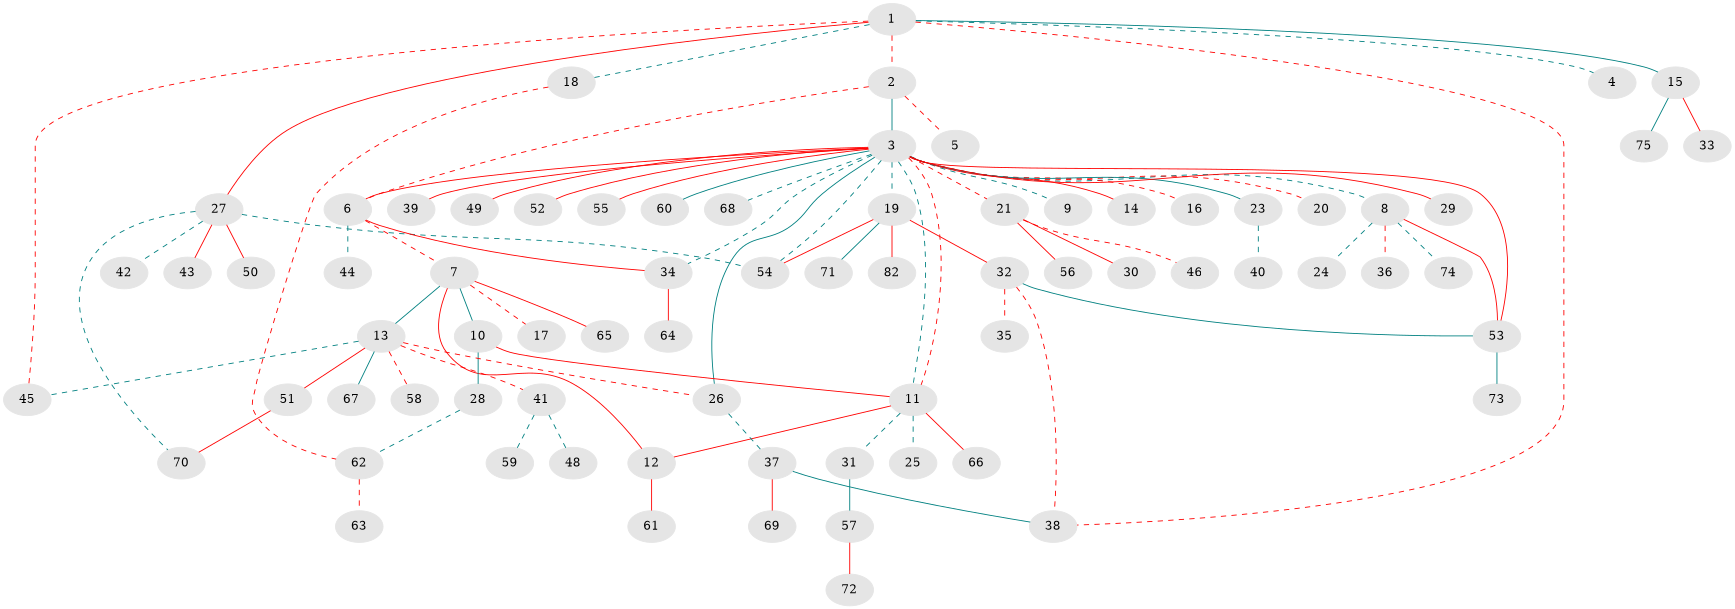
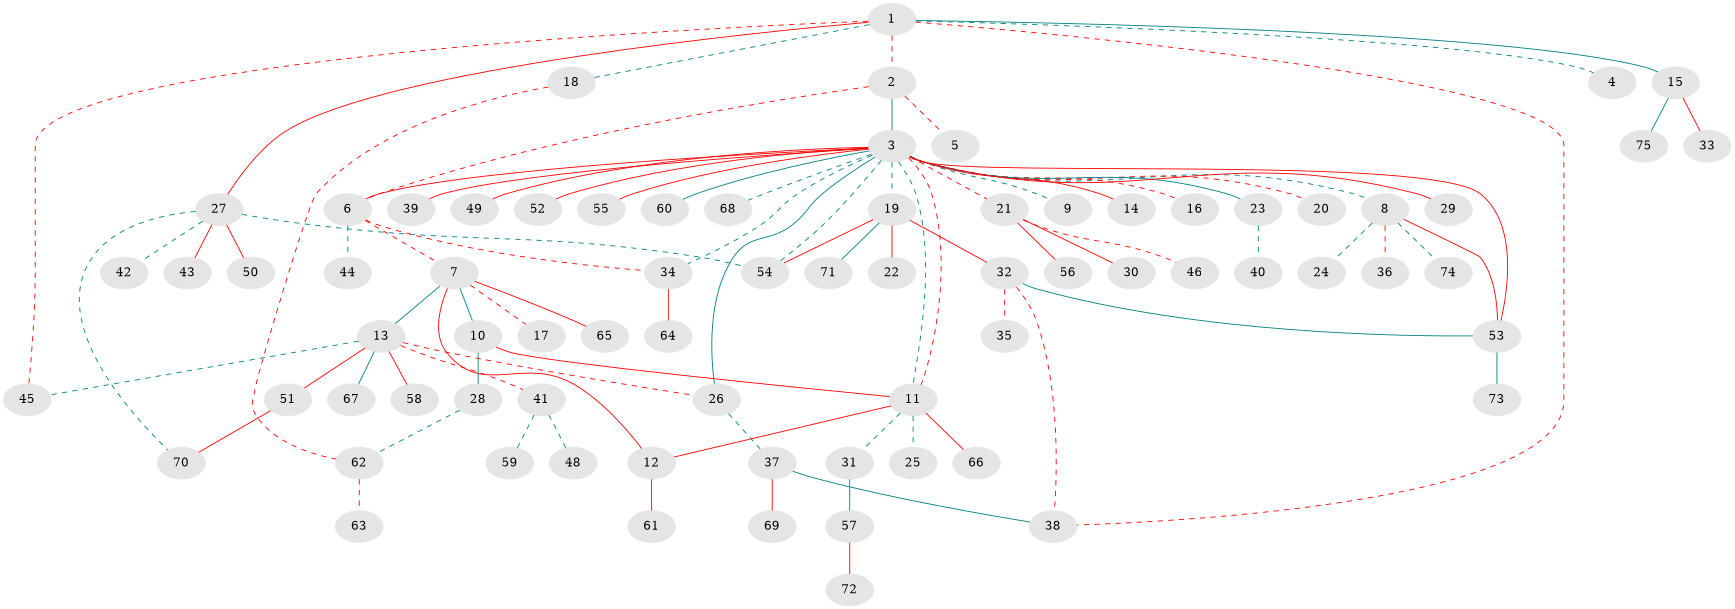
  graph {
    node [color=gray90 style=filled]
    edge [color=red style=solid]
    1
    2
    4
    15
    18
    27
    38
    45
    3
    5
    6
    33
    75
    62
    54
    42
    43
    50
    70
    8
    9
    11
    14
    16
    19
    20
    21
    23
    26
    29
    34
    39
    49
    52
    53
    55
    60
    68
    7
    44
    24
    36
    74
    12
    25
    31
    66
-   22 [label=82]
+   22
    32
    71
    30
    46
    56
    40
    37
    64
    73
    10
    13
    17
    65
    28
    61
    41
    51
    58
    67
    57
    48
    59
    63
    35
    69
    72
    1 -- 2 [style=dashed]
    1 -- 4 [color=teal style=dashed]
    1 -- 15 [color=teal]
    1 -- 18 [color=teal style=dashed]
    1 -- 27
    1 -- 38 [style=dashed]
    1 -- 45 [style=dashed]
    2 -- 3 [color=teal]
    2 -- 5 [style=dashed]
    2 -- 6 [style=dashed]
    15 -- 33
    15 -- 75 [color=teal]
    18 -- 62 [style=dashed]
    27 -- 54 [color=teal style=dashed]
    27 -- 42 [color=teal style=dashed]
    27 -- 43
    27 -- 50
    27 -- 70 [color=teal style=dashed]
    3 -- 6
    3 -- 54 [color=teal style=dashed]
    3 -- 8 [color=teal style=dashed]
    3 -- 9 [color=teal style=dashed]
    3 -- 11 [color=teal style=dashed]
    3 -- 11 [style=dashed]
    3 -- 14
    3 -- 16 [style=dashed]
    3 -- 19 [color=teal style=dashed]
    3 -- 20 [style=dashed]
    3 -- 21 [style=dashed]
    3 -- 23 [color=teal]
    3 -- 26 [color=teal]
    3 -- 29
    3 -- 34 [color=teal style=dashed]
    3 -- 39
    3 -- 49
    3 -- 52
    3 -- 53
    3 -- 55
    3 -- 60 [color=teal]
    3 -- 68 [color=teal style=dashed]
-   6 -- 34
+   6 -- 34 [style=dashed]
    6 -- 7 [style=dashed]
    6 -- 44 [color=teal style=dashed]
    62 -- 63 [style=dashed]
    8 -- 53
    8 -- 24 [color=teal style=dashed]
    8 -- 36 [style=dashed]
    8 -- 74 [color=teal style=dashed]
    11 -- 12
    11 -- 25 [color=teal style=dashed]
    11 -- 31 [color=teal style=dashed]
    11 -- 66
    19 -- 54
    19 -- 22
    19 -- 32
    19 -- 71 [color=teal]
    21 -- 30
    21 -- 46 [style=dashed]
    21 -- 56
    23 -- 40 [color=teal style=dashed]
    26 -- 37 [color=teal style=dashed]
    34 -- 64
    53 -- 73 [color=teal]
    7 -- 12
    7 -- 10 [color=teal]
    7 -- 13 [color=teal]
    7 -- 17 [style=dashed]
    7 -- 65
    12 -- 61
    31 -- 57 [color=teal]
    32 -- 38 [style=dashed]
    32 -- 53 [color=teal]
    32 -- 35 [style=dashed]
    37 -- 38 [color=teal]
    37 -- 69
    10 -- 11
    10 -- 28 [color=teal]
    13 -- 45 [color=teal style=dashed]
    13 -- 26 [style=dashed]
    13 -- 41 [style=dashed]
    13 -- 51
-   13 -- 58 [style=dashed]
+   13 -- 58
    13 -- 67 [color=teal]
    28 -- 62 [color=teal style=dashed]
    41 -- 48 [color=teal style=dashed]
    41 -- 59 [color=teal style=dashed]
    51 -- 70
    57 -- 72
  }
